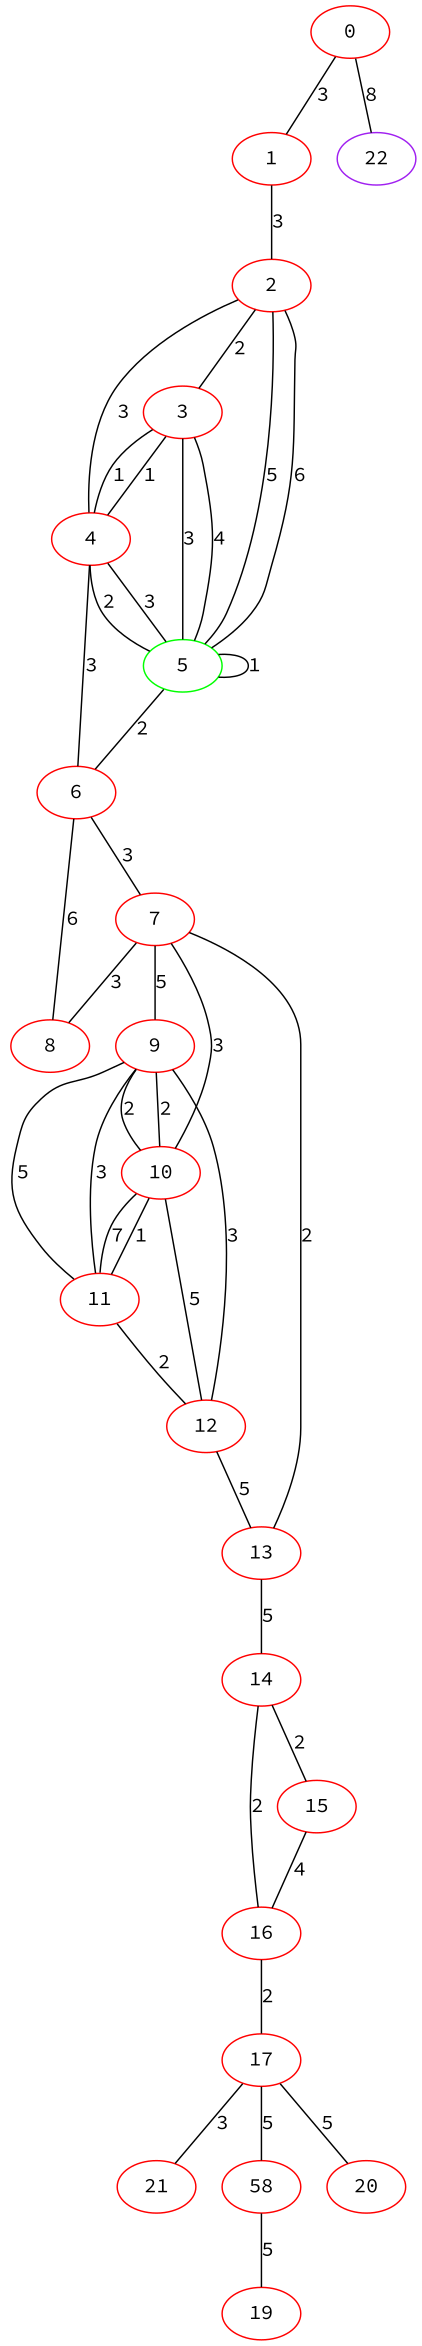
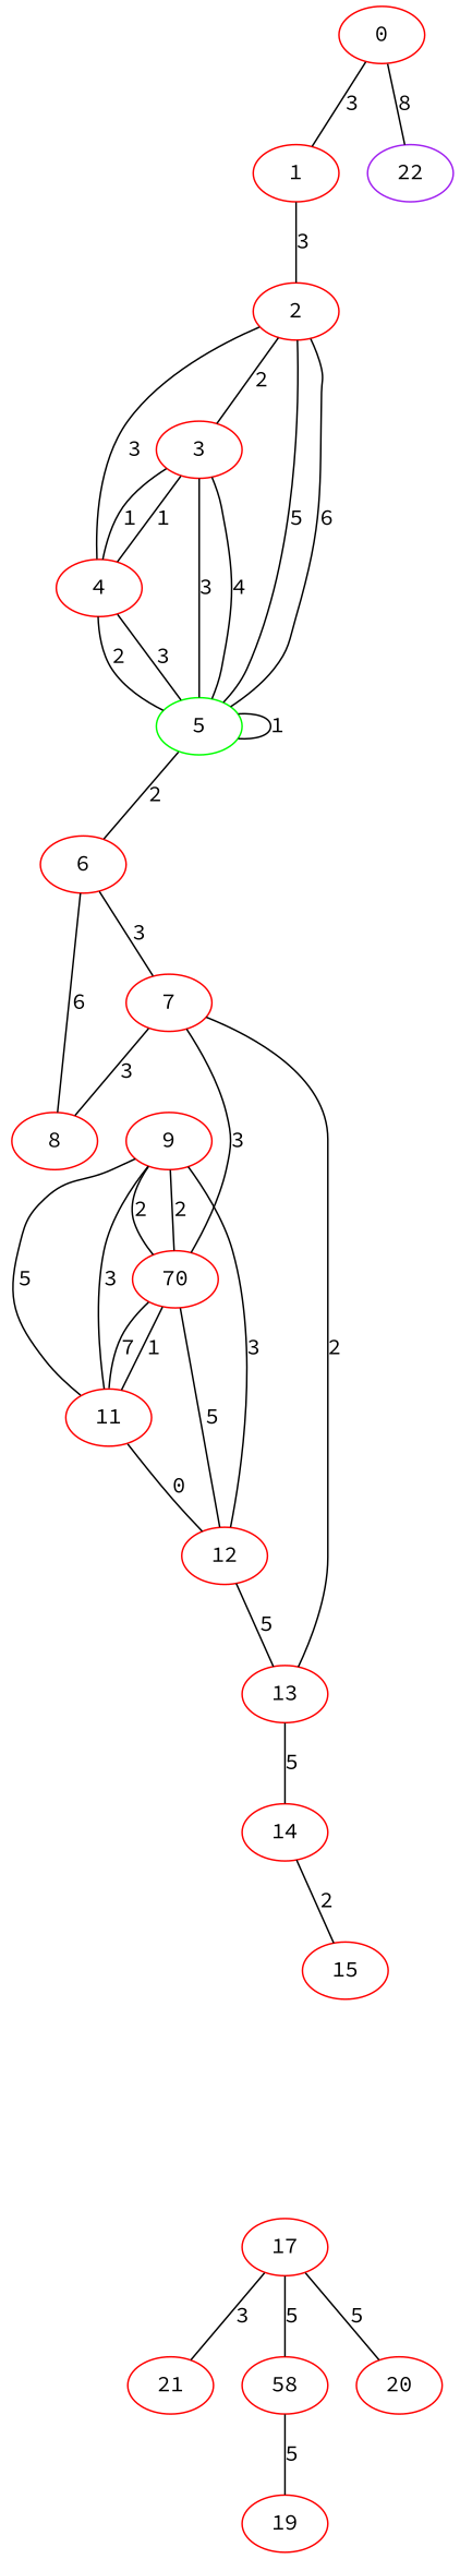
  graph {
    fontname="Source Code Pro"
    node [color=red fontname="Source Code Pro" weight=1]
    edge [fontname="Source Code Pro"]
    0
    1
    22 [color=purple weight=4]
    2
    3
    4
    5 [color=green weight=2]
    6
    7
    8
    9
-   10
+   10 [label=70]
    13
    11
    12
    14
    15
-   16
    17
    21
    n21 [label=58]
    20
    19
    0 -- 1 [label=3]
    0 -- 22 [label=8]
    1 -- 2 [label=3]
    2 -- 3 [label=2]
    2 -- 4 [label=3]
    2 -- 5 [label=5]
    2 -- 5 [label=6]
    3 -- 4 [label=1]
    3 -- 4 [label=1]
    3 -- 5 [label=3]
    3 -- 5 [label=4]
    4 -- 5 [label=2]
    4 -- 5 [label=3]
-   4 -- 6 [label=3]
    5 -- 5 [label=1]
    5 -- 6 [label=2]
    6 -- 7 [label=3]
    6 -- 8 [label=6]
    7 -- 8 [label=3]
-   7 -- 9 [label=5]
    7 -- 10 [label=3]
    7 -- 13 [label=2]
    9 -- 10 [label=2]
    9 -- 10 [label=2]
    9 -- 11 [label=5]
    9 -- 11 [label=3]
    9 -- 12 [label=3]
    10 -- 11 [label=7]
    10 -- 11 [label=1]
    10 -- 12 [label=5]
    13 -- 14 [label=5]
-   11 -- 12 [label=2]
+   11 -- 12 [label=0]
    12 -- 13 [label=5]
    14 -- 15 [label=2]
-   14 -- 16 [label=2]
-   15 -- 16 [label=4]
-   16 -- 17 [label=2]
    17 -- 21 [label=3]
    17 -- n21 [label=5]
    17 -- 20 [label=5]
    n21 -- 19 [label=5]
  }
